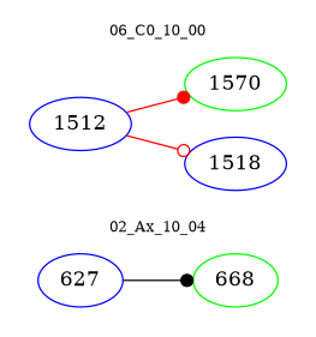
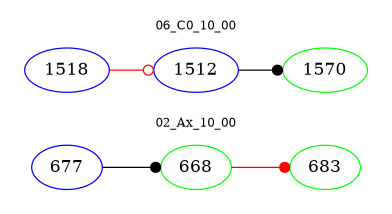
  digraph {
    rankdir=LR
    node [color=blue]
    edge [arrowhead=dot color=black]
-   n1 [label=627]
+   n1 [label=677]
    n2 [color=green label=668]
+   n3 [color=green label=683]
    n4 [label=1518]
    n5 [label=1512]
    n6 [color=green label=1570]
    subgraph cluster_1 {
      color=white
      fontsize=10
-     label="02_Ax_10_04"
+     label="02_Ax_10_00"
      n1
      n2
+     n3
    }
    subgraph cluster_2 {
      color=white
      fontsize=10
      label="06_C0_10_00"
      n4
      n5
      n6
    }
    n1 -> n2
-   n5 -> n4 [arrowhead=odot color=red]
-   n5 -> n6 [color=red]
+   n2 -> n3 [color=red]
+   n4 -> n5 [arrowhead=odot color=red]
+   n5 -> n6
  }
